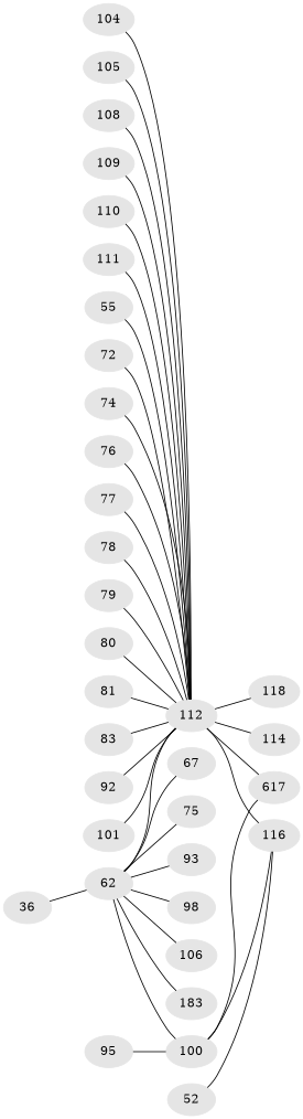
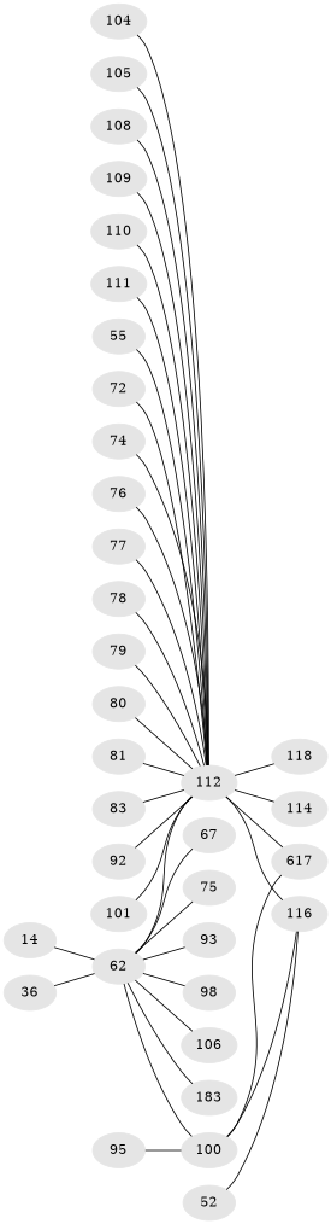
  graph {
    rankdir=LR
    node [color=gray90 style=filled]
    62 [super="+43+26+18+3"]
    112 [super="+103+54+59+69+102+28+32+35+40+50+51+57+58+60+61+63"]
    67
    75 [super="+64"]
    93
    98
    100 [super="+48+88"]
    106
    n9 [label=183]
+   14
    36
    116 [super="+22+115+97"]
    52
    55 [super="+1+15"]
    n15 [label=617 super="+91"]
    114
    118
    72
    74
    76
    77
    78
    79
    80
    81 [super="+33"]
    83
    92 [super="+68"]
    95 [super="+45"]
    101 [super="+71+85+87"]
    104
    105
    108
    109 [super="+107"]
    110 [super="+65"]
    111
    62 -- 112 [weight=15]
    62 -- 67
    62 -- 75
    62 -- 93
    62 -- 98
    62 -- 100 [weight=4]
    62 -- 106
    62 -- n9
    112 -- 116 [weight=4]
    112 -- n15
    112 -- 114
    112 -- 118 [weight=2]
    100 -- 116 [weight=2]
    100 -- n15
+   14 -- 62
    36 -- 62
    52 -- 116
    55 -- 112 [weight=2]
    72 -- 112
    74 -- 112
    76 -- 112
    77 -- 112
    78 -- 112
    79 -- 112
    80 -- 112
    81 -- 112
    83 -- 112
    92 -- 112 [weight=3]
    95 -- 100
    101 -- 112
    104 -- 112
    105 -- 112
    108 -- 112
    109 -- 112
    110 -- 112
    111 -- 112
  }
